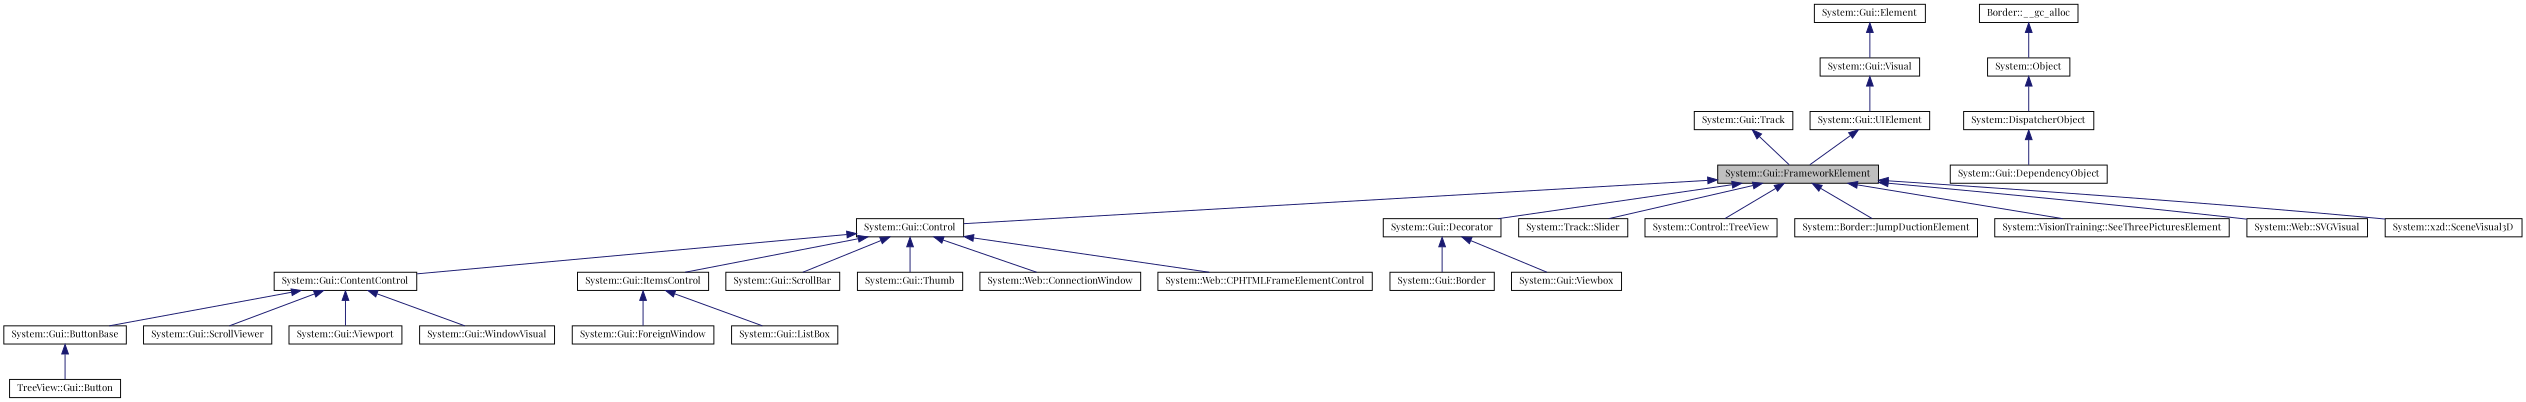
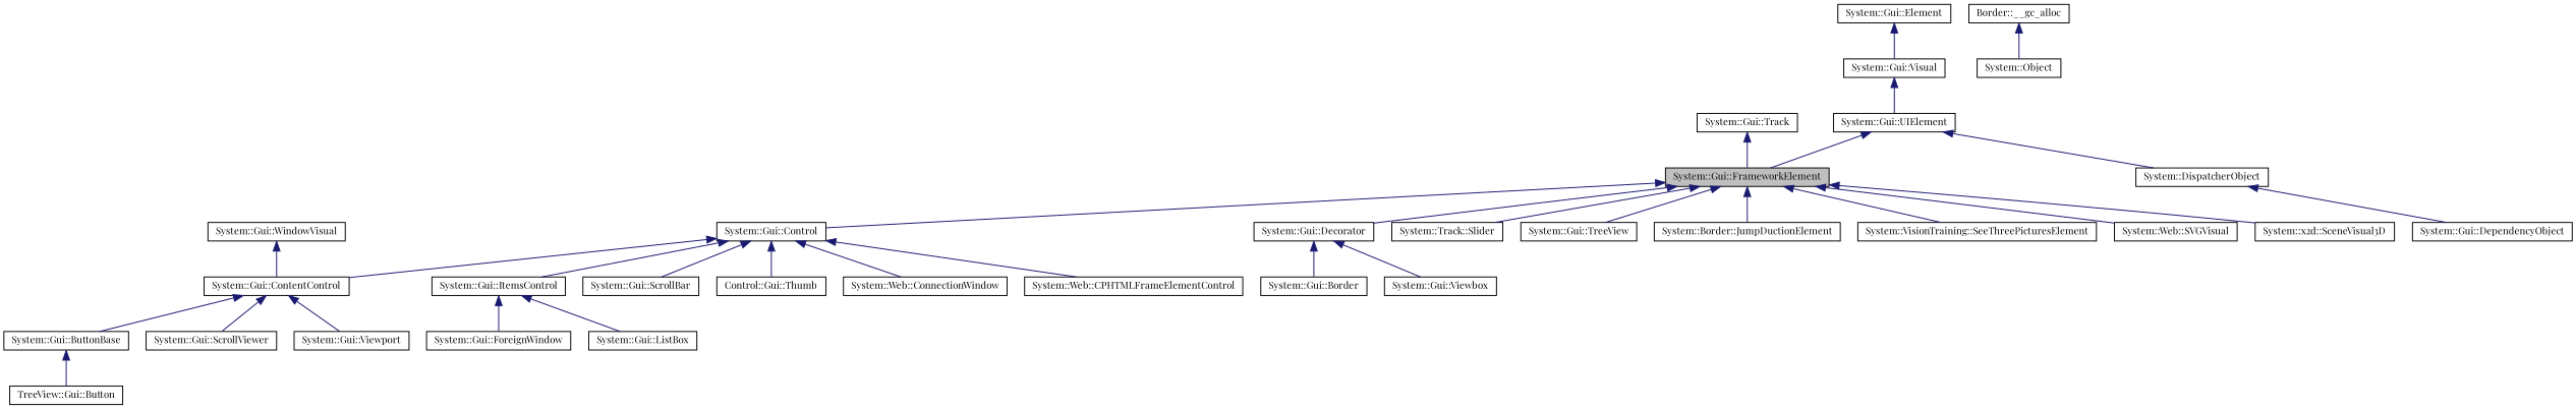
  digraph {
    fontname="Playfair Display"
    rankdir=TB
    node [color=black fillcolor=white fontname="Playfair Display" fontsize=10 shape=record style=filled]
    edge [color=midnightblue dir=back fontname="Playfair Display" fontsize=10 labelfontname=Helvetica labelfontsize=10 style=solid]
    n1 [fillcolor=grey75 fontcolor=black height=0.2 label="System::Gui::FrameworkElement" width=0.4]
    n2 [height=0.2 label="System::Gui::Control" width=0.4]
    n3 [height=0.2 label="System::Gui::Decorator" width=0.4]
    n4 [height=0.2 label="System::Track::Slider" width=0.4]
-   n5 [height=0.2 label="System::Control::TreeView" width=0.4]
+   n5 [height=0.2 label="System::Gui::TreeView" width=0.4]
    n6 [height=0.2 label="System::Border::JumpDuctionElement" width=0.4]
    n7 [height=0.2 label="System::VisionTraining::SeeThreePicturesElement" width=0.4]
    n8 [height=0.2 label="System::Web::SVGVisual" width=0.4]
    n9 [height=0.2 label="System::x2d::SceneVisual3D" width=0.4]
    n10 [height=0.2 label="System::Gui::ContentControl" width=0.4]
    n11 [height=0.2 label="System::Gui::ItemsControl" width=0.4]
    n12 [height=0.2 label="System::Gui::ScrollBar" width=0.4]
-   n13 [height=0.2 label="System::Gui::Thumb" width=0.4]
+   n13 [height=0.2 label="Control::Gui::Thumb" width=0.4]
    n14 [height=0.2 label="System::Web::ConnectionWindow" width=0.4]
    n15 [height=0.2 label="System::Web::CPHTMLFrameElementControl" width=0.4]
    n16 [height=0.2 label="System::Gui::Border" width=0.4]
    n17 [height=0.2 label="System::Gui::Viewbox" width=0.4]
    n18 [height=0.2 label="System::Gui::Track" width=0.4]
    n19 [height=0.2 label="System::Gui::UIElement" width=0.4]
    n20 [height=0.2 label="System::Gui::Visual" width=0.4]
    n21 [height=0.2 label="System::Gui::Element" width=0.4]
    n22 [height=0.2 label="System::Gui::DependencyObject" width=0.4]
    n23 [height=0.2 label="System::DispatcherObject" width=0.4]
    n24 [height=0.2 label="System::Object" width=0.4]
    n25 [height=0.2 label="Border::__gc_alloc" width=0.4]
    n26 [height=0.2 label="System::Gui::ButtonBase" width=0.4]
    n27 [height=0.2 label="System::Gui::ScrollViewer" width=0.4]
    n28 [height=0.2 label="System::Gui::Viewport" width=0.4]
    n29 [height=0.2 label="System::Gui::WindowVisual" width=0.4]
    n30 [height=0.2 label="System::Gui::ForeignWindow" width=0.4]
    n31 [height=0.2 label="System::Gui::ListBox" width=0.4]
    n32 [height=0.2 label="TreeView::Gui::Button" width=0.4]
    n1 -> n2
    n1 -> n3
    n1 -> n4
    n1 -> n5
    n1 -> n6
    n1 -> n7
    n1 -> n8
    n1 -> n9
    n2 -> n10
    n2 -> n11
    n2 -> n12
    n2 -> n13
    n2 -> n14
    n2 -> n15
    n3 -> n16
    n3 -> n17
    n10 -> n26
    n10 -> n27
    n10 -> n28
-   n10 -> n29
+   n29 -> n10
    n11 -> n30
    n11 -> n31
    n18 -> n1
    n19 -> n1
    n20 -> n19
    n21 -> n20
    n23 -> n22
-   n24 -> n23
+   n19 -> n23
    n25 -> n24
    n26 -> n32
  }
